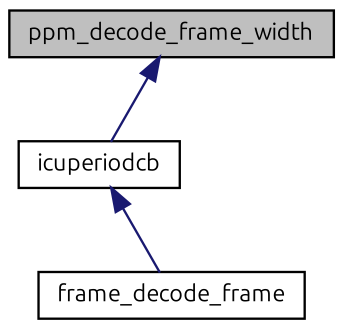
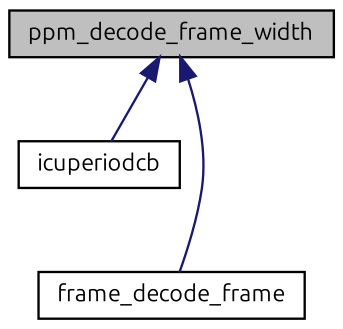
  digraph {
    fontname=Ubuntu
    rankdir=TB
    node [color=black fillcolor=white fontname=Ubuntu fontsize=10 shape=record style=filled]
    edge [color=midnightblue dir=back fontname=Ubuntu fontsize=10 labelfontname=FreeSans labelfontsize=10 style=solid]
    n1 [fillcolor=grey75 fontcolor=black height=0.2 label=ppm_decode_frame_width width=0.4]
    n2 [height=0.2 label=icuperiodcb width=0.4]
    n3 [height=0.2 label=frame_decode_frame width=0.4]
    n1 -> n2
-   n2 -> n3
+   n1 -> n3
  }
